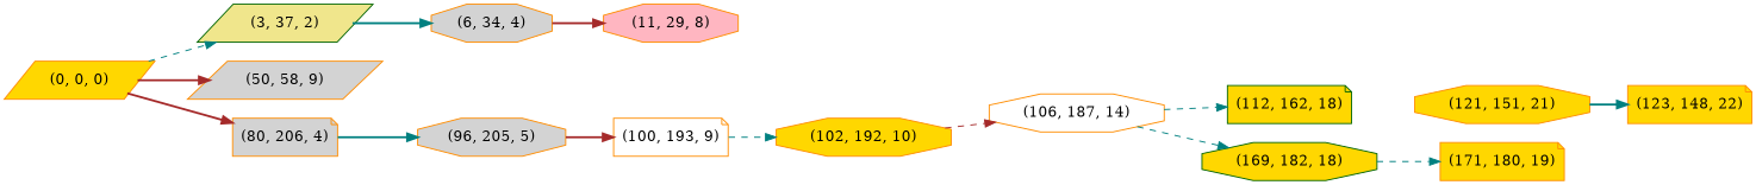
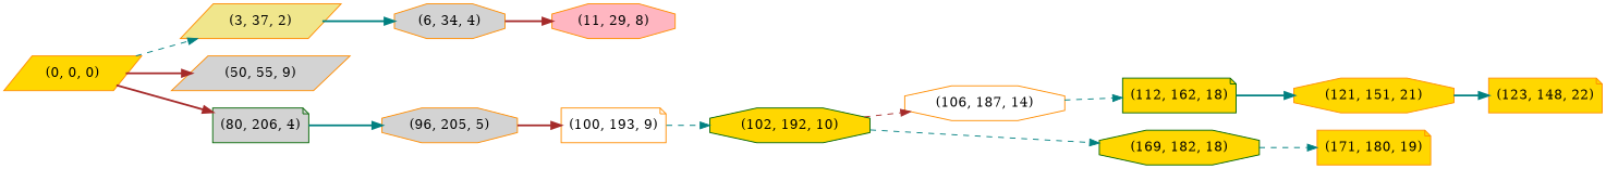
  digraph {
    rankdir=LR
    node [color=darkorange fillcolor=gold shape=octagon style=filled]
    edge [color=teal style=bold]
    "(0, 0, 0)" [shape=parallelogram]
-   "(3, 37, 2)" [color=darkgreen fillcolor=khaki shape=parallelogram]
-   "(50, 55, 9)" [fillcolor=lightgrey shape=parallelogram label="(50, 58, 9)"]
-   "(80, 206, 4)" [fillcolor=lightgrey shape=note]
+   "(3, 37, 2)" [fillcolor=khaki shape=parallelogram]
+   "(50, 55, 9)" [fillcolor=lightgrey shape=parallelogram]
+   "(80, 206, 4)" [color=darkgreen fillcolor=lightgrey shape=note]
    "(6, 34, 4)" [fillcolor=lightgrey]
    "(96, 205, 5)" [fillcolor=lightgrey]
    "(11, 29, 8)" [fillcolor=lightpink]
    "(100, 193, 9)" [fillcolor=white shape=note]
-   "(102, 192, 10)"
+   "(102, 192, 10)" [color=darkgreen]
    "(106, 187, 14)" [fillcolor=white]
    "(112, 162, 18)" [color=darkgreen shape=note]
    "(169, 182, 18)" [color=darkgreen]
    "(121, 151, 21)"
    "(171, 180, 19)" [shape=note]
    "(123, 148, 22)" [shape=note]
    "(0, 0, 0)" -> "(3, 37, 2)" [style=dashed]
    "(0, 0, 0)" -> "(50, 55, 9)" [color=brown]
    "(0, 0, 0)" -> "(80, 206, 4)" [color=brown]
    "(3, 37, 2)" -> "(6, 34, 4)"
    "(80, 206, 4)" -> "(96, 205, 5)"
    "(6, 34, 4)" -> "(11, 29, 8)" [color=brown]
    "(96, 205, 5)" -> "(100, 193, 9)" [color=brown]
    "(100, 193, 9)" -> "(102, 192, 10)" [style=dashed]
    "(102, 192, 10)" -> "(106, 187, 14)" [color=brown style=dashed]
    "(106, 187, 14)" -> "(112, 162, 18)" [style=dashed]
-   "(106, 187, 14)" -> "(169, 182, 18)" [style=dashed]
+   "(102, 192, 10)" -> "(169, 182, 18)" [style=dashed]
+   "(112, 162, 18)" -> "(121, 151, 21)"
    "(169, 182, 18)" -> "(171, 180, 19)" [style=dashed]
    "(121, 151, 21)" -> "(123, 148, 22)"
  }
